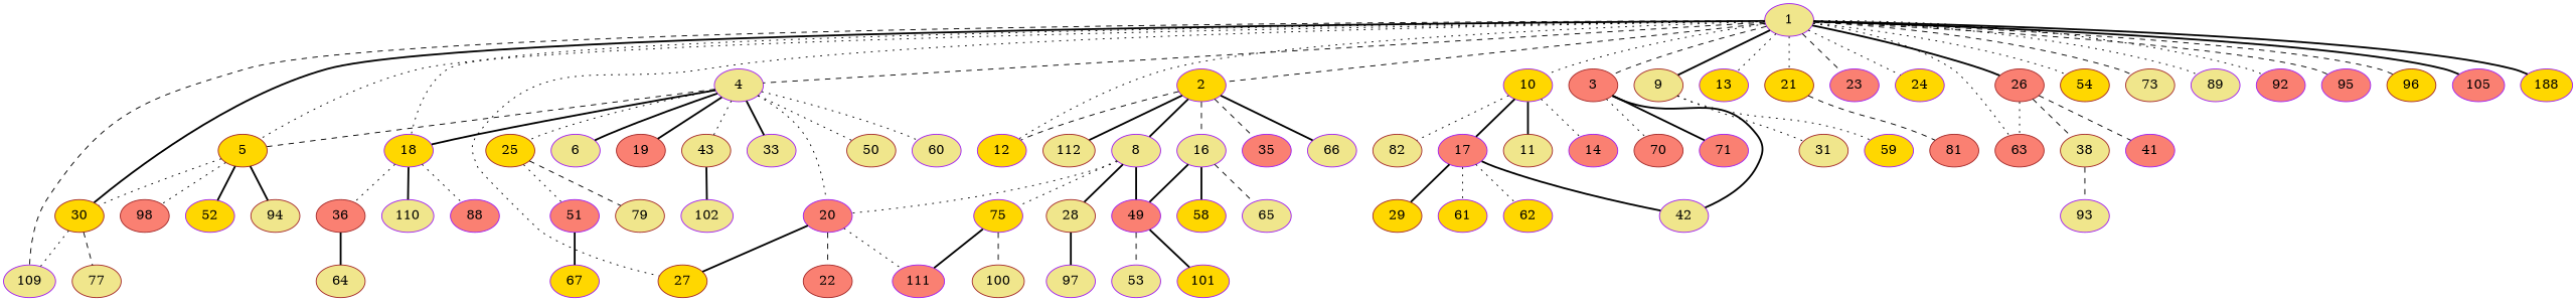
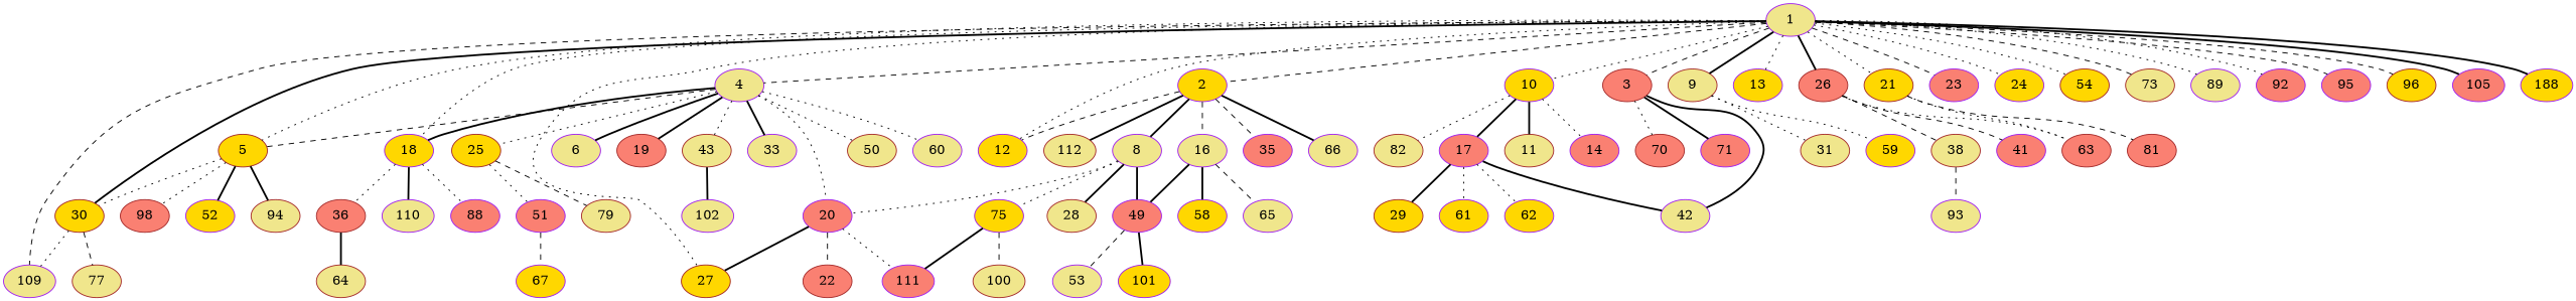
  graph {
    node [color=purple fillcolor=khaki style=filled]
    edge [style=dotted]
    1 [super="+37"]
    2 [fillcolor=gold super="+7"]
    3 [color=brown fillcolor=salmon super="+46"]
    4 [super="+45"]
    5 [color=brown fillcolor=gold super="+83"]
    9 [color=brown super="+15"]
    10 [fillcolor=gold super="+32"]
    12 [fillcolor=gold]
    13 [fillcolor=gold super="+107"]
    18 [fillcolor=gold super="+57"]
    21 [color=brown fillcolor=gold super="+69"]
    23 [fillcolor=salmon]
    24 [fillcolor=gold]
    26 [color=brown fillcolor=salmon super="+104"]
    27 [color=brown fillcolor=gold]
    30 [color=brown fillcolor=gold super="+40"]
    54 [color=brown fillcolor=gold]
    63 [color=brown fillcolor=salmon]
    73 [color=brown]
    89
    92 [fillcolor=salmon]
    95 [fillcolor=salmon]
    96 [color=brown fillcolor=gold]
    105 [fillcolor=salmon]
    n25 [fillcolor=gold label=188]
    109
    8 [super="+99"]
    16 [super="+47"]
    35 [fillcolor=salmon]
    66
    112 [color=brown]
    42 [super="+80"]
    70 [color=brown fillcolor=salmon]
    71 [fillcolor=salmon]
    6
    19 [color=brown fillcolor=salmon super="+39"]
    20 [fillcolor=salmon super="+85"]
    25 [color=brown fillcolor=gold super="+68"]
    33
    43 [color=brown super="+44"]
    50 [color=brown]
    60
    52 [fillcolor=gold super="+103"]
    94 [color=brown]
    98 [color=brown fillcolor=salmon]
    31 [color=brown]
    59 [fillcolor=gold super="+76"]
    11 [color=brown]
    14 [fillcolor=salmon]
    17 [fillcolor=salmon super="+87"]
    82 [color=brown]
    36 [color=brown fillcolor=salmon super="+56"]
    88 [fillcolor=salmon]
    110
    81 [color=brown fillcolor=salmon]
    38 [color=brown super="+90"]
    41 [fillcolor=salmon]
    77 [color=brown]
    28 [color=brown super="+48"]
    49 [fillcolor=salmon super="+106"]
    75 [fillcolor=gold super="+78"]
    58 [fillcolor=gold]
    65
    22 [color=brown fillcolor=salmon]
    111 [fillcolor=salmon]
    51 [fillcolor=salmon]
    79 [color=brown]
    102
-   97
    53 [super="+55"]
    101 [fillcolor=gold]
    100 [color=brown]
    29 [color=brown fillcolor=gold super="+91"]
    61 [fillcolor=gold super="+72"]
    62 [fillcolor=gold super="+86"]
    64 [color=brown]
    67 [fillcolor=gold super="+74"]
    93
    1 -- 2 [style=dashed]
    1 -- 3 [style=dashed]
    1 -- 4 [style=dashed weight=2]
    1 -- 5
    1 -- 9 [style=bold]
    1 -- 10
    1 -- 12
    1 -- 13
    1 -- 18
    1 -- 21
    1 -- 23 [style=dashed]
    1 -- 24
    1 -- 26 [style=bold weight=2]
    1 -- 27
    1 -- 30 [style=bold]
    1 -- 54
-   1 -- 63
+   21 -- 63
    1 -- 73 [style=dashed]
    1 -- 89
    1 -- 92
    1 -- 95 [style=dashed]
    1 -- 96 [style=dashed]
    1 -- 105 [style=bold]
    1 -- n25 [style=bold]
    1 -- 109 [style=dashed]
    2 -- 12 [style=dashed]
    2 -- 8 [style=bold]
    2 -- 16 [style=dashed]
    2 -- 35 [style=dashed]
    2 -- 66 [style=bold]
    2 -- 112 [style=bold]
    3 -- 42 [style=bold]
    3 -- 70
    3 -- 71 [style=bold]
    4 -- 5 [style=dashed]
    4 -- 18 [style=bold]
    4 -- 6 [style=bold]
    4 -- 19 [style=bold]
    4 -- 20
    4 -- 25
    4 -- 33 [style=bold]
    4 -- 43
    4 -- 50
    4 -- 60
    5 -- 30
    5 -- 52 [style=bold]
    5 -- 94 [style=bold]
    5 -- 98
    9 -- 31
    9 -- 59
    10 -- 11 [style=bold]
    10 -- 14
    10 -- 17 [style=bold]
    10 -- 82
    18 -- 36 [weight=2]
    18 -- 88
    18 -- 110 [style=bold]
    21 -- 81 [style=dashed]
    26 -- 63
    26 -- 38 [style=dashed]
    26 -- 41 [style=dashed]
    30 -- 109
    30 -- 77 [style=dashed]
    8 -- 20
    8 -- 28 [style=bold]
    8 -- 49 [style=bold]
    8 -- 75
    16 -- 49 [style=bold]
    16 -- 58 [style=bold]
    16 -- 65 [style=dashed]
    20 -- 27 [style=bold]
    20 -- 22 [style=dashed]
    20 -- 111
    25 -- 51
    25 -- 79 [style=dashed]
    43 -- 102 [style=bold]
    17 -- 42 [style=bold]
    17 -- 29 [style=bold]
    17 -- 61
    17 -- 62
    36 -- 64 [style=bold]
    38 -- 93 [style=dashed]
-   28 -- 97 [style=bold]
    49 -- 53 [style=dashed]
    49 -- 101 [style=bold]
    75 -- 111 [style=bold]
    75 -- 100 [style=dashed]
-   51 -- 67 [style=bold]
+   51 -- 67 [style=dashed]
  }
